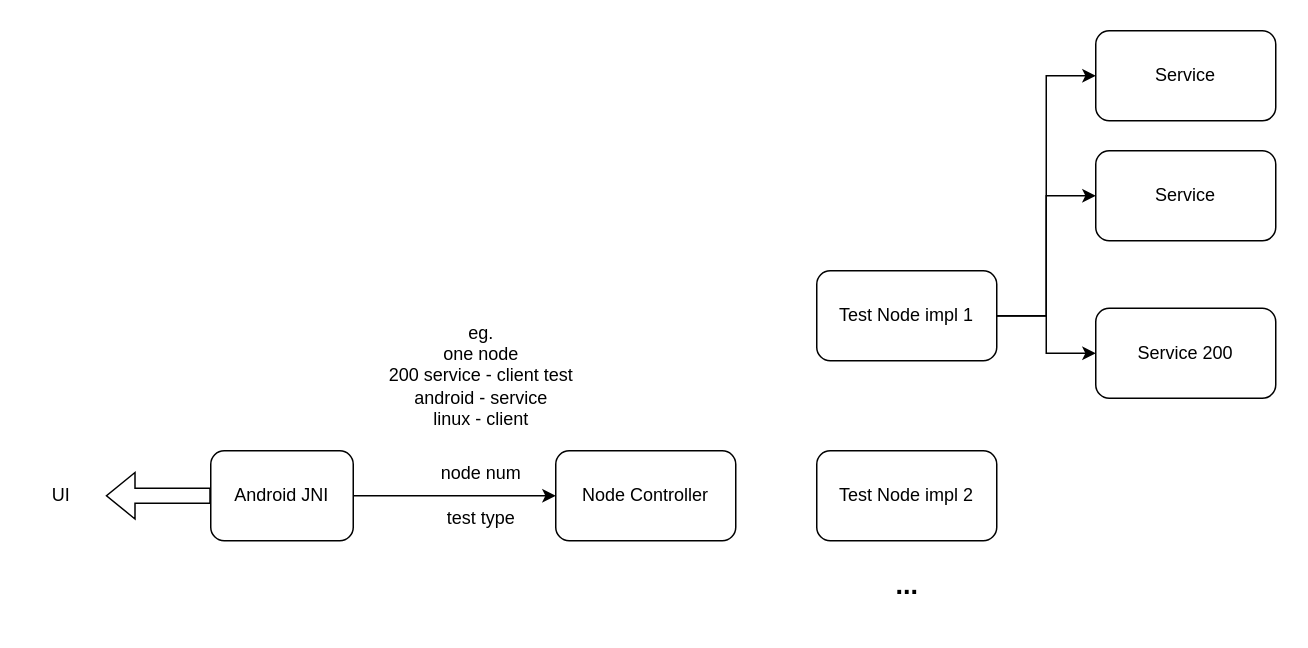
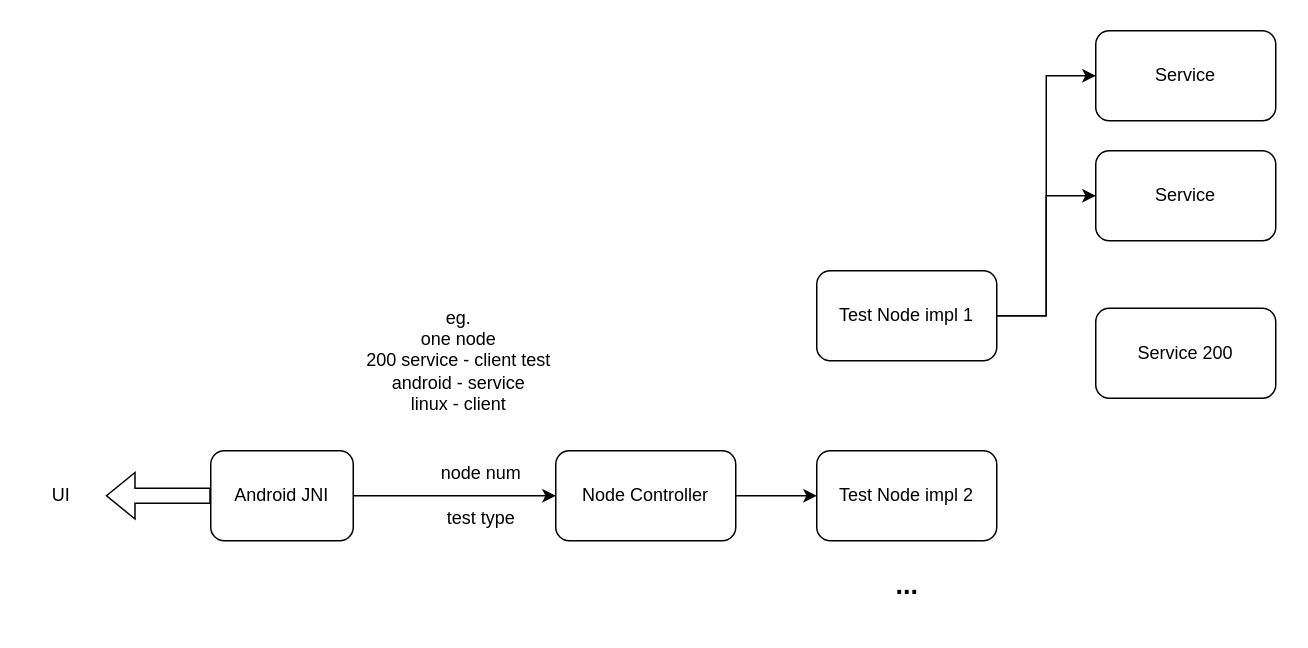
  <mxCell id="0" />
  <mxCell id="1" parent="0" />
  <mxCell id="2" style="edgeStyle=orthogonalEdgeStyle;rounded=0;orthogonalLoop=1;jettySize=auto;html=1;exitX=1;exitY=0.5;exitDx=0;exitDy=0;entryX=0;entryY=0.5;entryDx=0;entryDy=0;" edge="1" parent="1" source="3" target="7"><mxGeometry relative="1" as="geometry" /></mxCell>
  <mxCell id="3" value="Android JNI" style="rounded=1;whiteSpace=wrap;html=1;" vertex="1" parent="1"><mxGeometry x="140" y="300" width="95" height="60" as="geometry" /></mxCell>
  <mxCell id="4" value="" style="shape=flexArrow;endArrow=classic;html=1;rounded=0;exitX=0;exitY=0.5;exitDx=0;exitDy=0;" edge="1" parent="1" source="3"><mxGeometry width="50" height="50" relative="1" as="geometry"><mxPoint x="120" y="330" as="sourcePoint" /><mxPoint x="70" y="330" as="targetPoint" /></mxGeometry></mxCell>
  <mxCell id="5" value="UI" style="text;html=1;align=center;verticalAlign=middle;resizable=0;points=[];autosize=1;strokeColor=none;fillColor=none;" vertex="1" parent="1"><mxGeometry x="20" y="315" width="40" height="30" as="geometry" /></mxCell>
+ <mxCell id="6" style="edgeStyle=orthogonalEdgeStyle;rounded=0;orthogonalLoop=1;jettySize=auto;html=1;exitX=1;exitY=0.5;exitDx=0;exitDy=0;entryX=0;entryY=0.5;entryDx=0;entryDy=0;" edge="1" parent="1" source="7" target="13"><mxGeometry relative="1" as="geometry" /></mxCell>
  <mxCell id="7" value="Node Controller" style="rounded=1;whiteSpace=wrap;html=1;" vertex="1" parent="1"><mxGeometry x="370" y="300" width="120" height="60" as="geometry" /></mxCell>
  <mxCell id="8" value="node num" style="text;html=1;align=center;verticalAlign=middle;resizable=0;points=[];autosize=1;strokeColor=none;fillColor=none;" vertex="1" parent="1"><mxGeometry x="280" y="300" width="80" height="30" as="geometry" /></mxCell>
  <mxCell id="9" style="edgeStyle=orthogonalEdgeStyle;rounded=0;orthogonalLoop=1;jettySize=auto;html=1;exitX=1;exitY=0.5;exitDx=0;exitDy=0;entryX=0;entryY=0.5;entryDx=0;entryDy=0;" edge="1" parent="1" source="12" target="17"><mxGeometry relative="1" as="geometry" /></mxCell>
  <mxCell id="10" style="edgeStyle=orthogonalEdgeStyle;rounded=0;orthogonalLoop=1;jettySize=auto;html=1;exitX=1;exitY=0.5;exitDx=0;exitDy=0;entryX=0;entryY=0.5;entryDx=0;entryDy=0;" edge="1" parent="1" source="12" target="18"><mxGeometry relative="1" as="geometry" /></mxCell>
- <mxCell id="11" style="edgeStyle=orthogonalEdgeStyle;rounded=0;orthogonalLoop=1;jettySize=auto;html=1;exitX=1;exitY=0.5;exitDx=0;exitDy=0;entryX=0;entryY=0.5;entryDx=0;entryDy=0;" edge="1" parent="1" source="12" target="19"><mxGeometry relative="1" as="geometry" /></mxCell>
  <mxCell id="12" value="Test Node impl 1" style="rounded=1;whiteSpace=wrap;html=1;" vertex="1" parent="1"><mxGeometry x="544" y="180" width="120" height="60" as="geometry" /></mxCell>
  <mxCell id="13" value="Test Node impl 2" style="rounded=1;whiteSpace=wrap;html=1;" vertex="1" parent="1"><mxGeometry x="544" y="300" width="120" height="60" as="geometry" /></mxCell>
  <mxCell id="14" value="&lt;b&gt;&lt;font style=&quot;font-size: 18px;&quot;&gt;...&lt;/font&gt;&lt;/b&gt;" style="text;html=1;align=center;verticalAlign=middle;resizable=0;points=[];autosize=1;strokeColor=none;fillColor=none;" vertex="1" parent="1"><mxGeometry x="584" y="370" width="40" height="40" as="geometry" /></mxCell>
  <mxCell id="15" value="test type" style="text;html=1;align=center;verticalAlign=middle;resizable=0;points=[];autosize=1;strokeColor=none;fillColor=none;" vertex="1" parent="1"><mxGeometry x="285" y="330" width="70" height="30" as="geometry" /></mxCell>
- <mxCell id="16" value="eg.&lt;div&gt;one node&lt;/div&gt;&lt;div&gt;200 service - client test&lt;/div&gt;&lt;div&gt;android - service&lt;/div&gt;&lt;div&gt;linux - client&lt;/div&gt;" style="text;html=1;align=center;verticalAlign=middle;resizable=0;points=[];autosize=1;strokeColor=none;fillColor=none;" vertex="1" parent="1"><mxGeometry x="245" y="205" width="150" height="90" as="geometry" /></mxCell>
+ <mxCell id="16" value="eg.&lt;div&gt;one node&lt;/div&gt;&lt;div&gt;200 service - client test&lt;/div&gt;&lt;div&gt;android - service&lt;/div&gt;&lt;div&gt;linux - client&lt;/div&gt;" style="text;html=1;align=center;verticalAlign=middle;resizable=0;points=[];autosize=1;strokeColor=none;fillColor=none;" vertex="1" parent="1"><mxGeometry x="230" y="195" width="150" height="90" as="geometry" /></mxCell>
  <mxCell id="17" value="Service" style="rounded=1;whiteSpace=wrap;html=1;" vertex="1" parent="1"><mxGeometry x="730" y="20" width="120" height="60" as="geometry" /></mxCell>
  <mxCell id="18" value="Service" style="rounded=1;whiteSpace=wrap;html=1;" vertex="1" parent="1"><mxGeometry x="730" y="100" width="120" height="60" as="geometry" /></mxCell>
  <mxCell id="19" value="Service 200" style="rounded=1;whiteSpace=wrap;html=1;" vertex="1" parent="1"><mxGeometry x="730" y="205" width="120" height="60" as="geometry" /></mxCell>
